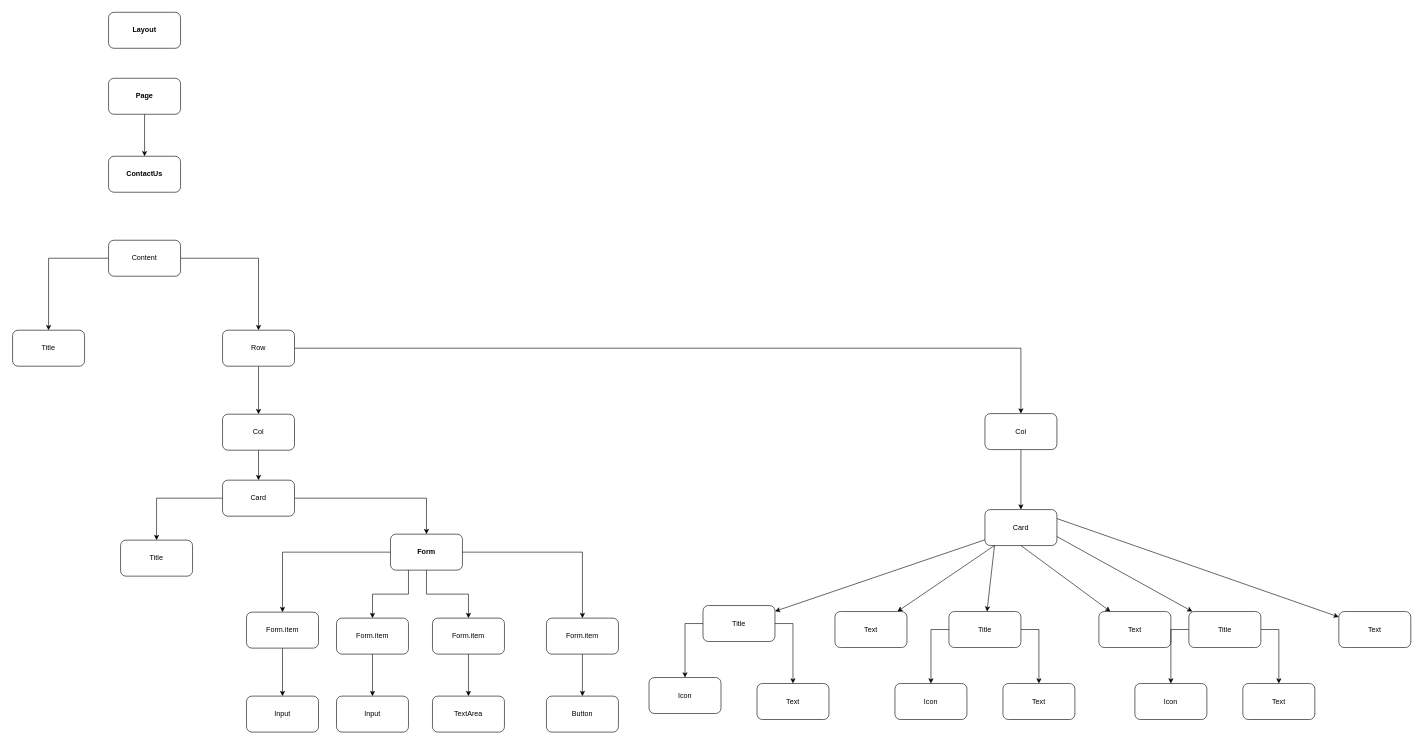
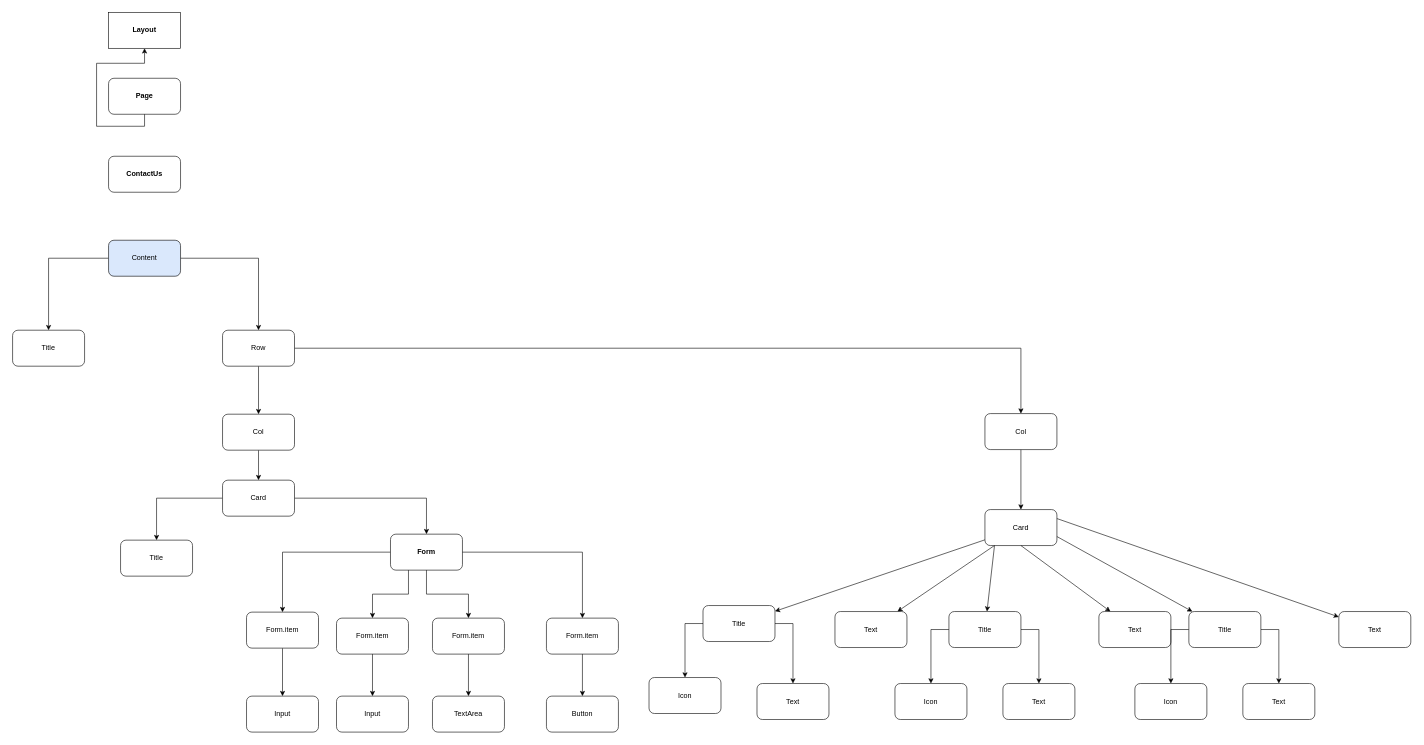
  <mxCell id="0" />
  <mxCell id="1" parent="0" />
- <mxCell id="2" value="&lt;b&gt;Layout&lt;/b&gt;" style="rounded=1;whiteSpace=wrap;html=1;" parent="1" vertex="1"><mxGeometry x="180" y="20" width="120" height="60" as="geometry" /></mxCell>
+ <mxCell id="2" value="&lt;b&gt;Layout&lt;/b&gt;" style="whiteSpace=wrap;html=1;rounded=0;" parent="1" vertex="1"><mxGeometry x="180" y="20" width="120" height="60" as="geometry" /></mxCell>
  <mxCell id="3" value="&lt;b&gt;Page&lt;/b&gt;" style="whiteSpace=wrap;html=1;rounded=1;" parent="1" vertex="1"><mxGeometry x="180" y="130" width="120" height="60" as="geometry" /></mxCell>
- <mxCell id="4" value="" style="edgeStyle=orthogonalEdgeStyle;rounded=0;orthogonalLoop=1;jettySize=auto;html=1;exitX=0.5;exitY=1;exitDx=0;exitDy=0;" parent="1" source="3" target="5" edge="1"><mxGeometry relative="1" as="geometry"><mxPoint x="240" y="330" as="sourcePoint" /></mxGeometry></mxCell>
+ <mxCell id="4" value="" style="edgeStyle=orthogonalEdgeStyle;rounded=0;orthogonalLoop=1;jettySize=auto;html=1;exitX=0.5;exitY=1;exitDx=0;exitDy=0;" parent="1" source="3" target="2" edge="1"><mxGeometry relative="1" as="geometry"><mxPoint x="240" y="330" as="sourcePoint" /></mxGeometry></mxCell>
  <mxCell id="5" value="&lt;b&gt;ContactUs&lt;/b&gt;" style="whiteSpace=wrap;html=1;rounded=1;" parent="1" vertex="1"><mxGeometry x="180" y="260" width="120" height="60" as="geometry" /></mxCell>
  <mxCell id="6" value="" style="edgeStyle=orthogonalEdgeStyle;rounded=0;orthogonalLoop=1;jettySize=auto;html=1;fontSize=500;" parent="1" source="8" target="9" edge="1"><mxGeometry relative="1" as="geometry" /></mxCell>
  <mxCell id="7" value="" style="edgeStyle=orthogonalEdgeStyle;rounded=0;orthogonalLoop=1;jettySize=auto;html=1;fontSize=500;" parent="1" source="8" target="12" edge="1"><mxGeometry relative="1" as="geometry" /></mxCell>
- <mxCell id="8" value="Content" style="whiteSpace=wrap;html=1;rounded=1;" parent="1" vertex="1"><mxGeometry x="180" y="400" width="120" height="60" as="geometry" /></mxCell>
+ <mxCell id="8" value="Content" style="whiteSpace=wrap;html=1;rounded=1;fillColor=#dae8fc;" parent="1" vertex="1"><mxGeometry x="180" y="400" width="120" height="60" as="geometry" /></mxCell>
  <mxCell id="9" value="Title" style="whiteSpace=wrap;html=1;rounded=1;" parent="1" vertex="1"><mxGeometry x="20" y="550" width="120" height="60" as="geometry" /></mxCell>
  <mxCell id="10" value="" style="edgeStyle=orthogonalEdgeStyle;rounded=0;orthogonalLoop=1;jettySize=auto;html=1;fontSize=500;" parent="1" source="12" target="14" edge="1"><mxGeometry relative="1" as="geometry" /></mxCell>
  <mxCell id="11" value="" style="edgeStyle=orthogonalEdgeStyle;rounded=0;orthogonalLoop=1;jettySize=auto;html=1;fontSize=500;" parent="1" source="12" target="37" edge="1"><mxGeometry relative="1" as="geometry" /></mxCell>
  <mxCell id="12" value="Row" style="whiteSpace=wrap;html=1;rounded=1;" parent="1" vertex="1"><mxGeometry x="370" y="550" width="120" height="60" as="geometry" /></mxCell>
  <mxCell id="13" value="" style="edgeStyle=orthogonalEdgeStyle;rounded=0;orthogonalLoop=1;jettySize=auto;html=1;fontSize=500;" parent="1" source="14" target="17" edge="1"><mxGeometry relative="1" as="geometry" /></mxCell>
  <mxCell id="14" value="Col" style="whiteSpace=wrap;html=1;rounded=1;" parent="1" vertex="1"><mxGeometry x="370" y="690" width="120" height="60" as="geometry" /></mxCell>
  <mxCell id="15" value="" style="edgeStyle=orthogonalEdgeStyle;rounded=0;orthogonalLoop=1;jettySize=auto;html=1;fontSize=500;" parent="1" source="17" target="18" edge="1"><mxGeometry relative="1" as="geometry" /></mxCell>
  <mxCell id="16" value="" style="edgeStyle=orthogonalEdgeStyle;rounded=0;orthogonalLoop=1;jettySize=auto;html=1;fontSize=500;" parent="1" source="17" target="20" edge="1"><mxGeometry relative="1" as="geometry" /></mxCell>
  <mxCell id="17" value="Card" style="whiteSpace=wrap;html=1;rounded=1;" parent="1" vertex="1"><mxGeometry x="370" y="800" width="120" height="60" as="geometry" /></mxCell>
  <mxCell id="18" value="Title" style="whiteSpace=wrap;html=1;rounded=1;" parent="1" vertex="1"><mxGeometry x="200" y="900" width="120" height="60" as="geometry" /></mxCell>
  <mxCell id="19" value="" style="rounded=0;orthogonalLoop=1;jettySize=auto;html=1;fontSize=500;edgeStyle=orthogonalEdgeStyle;" parent="1" source="20" target="22" edge="1"><mxGeometry relative="1" as="geometry" /></mxCell>
  <mxCell id="20" value="&lt;b&gt;Form&lt;/b&gt;" style="whiteSpace=wrap;html=1;rounded=1;" parent="1" vertex="1"><mxGeometry x="650" y="890" width="120" height="60" as="geometry" /></mxCell>
  <mxCell id="21" value="" style="edgeStyle=orthogonalEdgeStyle;rounded=0;orthogonalLoop=1;jettySize=auto;html=1;fontSize=500;" parent="1" source="22" target="23" edge="1"><mxGeometry relative="1" as="geometry" /></mxCell>
  <mxCell id="22" value="Form.item" style="whiteSpace=wrap;html=1;rounded=1;" parent="1" vertex="1"><mxGeometry x="410" y="1020" width="120" height="60" as="geometry" /></mxCell>
  <mxCell id="23" value="Input" style="whiteSpace=wrap;html=1;rounded=1;" parent="1" vertex="1"><mxGeometry x="410" y="1160" width="120" height="60" as="geometry" /></mxCell>
  <mxCell id="24" value="" style="rounded=0;orthogonalLoop=1;jettySize=auto;html=1;fontSize=500;exitX=0.5;exitY=1;exitDx=0;exitDy=0;edgeStyle=orthogonalEdgeStyle;" parent="1" source="20" target="26" edge="1"><mxGeometry relative="1" as="geometry"><mxPoint x="690" y="950" as="sourcePoint" /></mxGeometry></mxCell>
  <mxCell id="25" value="" style="edgeStyle=orthogonalEdgeStyle;rounded=0;orthogonalLoop=1;jettySize=auto;html=1;fontSize=500;" parent="1" source="26" target="27" edge="1"><mxGeometry relative="1" as="geometry" /></mxCell>
  <mxCell id="26" value="Form.item" style="whiteSpace=wrap;html=1;rounded=1;" parent="1" vertex="1"><mxGeometry x="720" y="1030" width="120" height="60" as="geometry" /></mxCell>
  <mxCell id="27" value="TextArea" style="whiteSpace=wrap;html=1;rounded=1;" parent="1" vertex="1"><mxGeometry x="720" y="1160" width="120" height="60" as="geometry" /></mxCell>
  <mxCell id="28" value="" style="rounded=0;orthogonalLoop=1;jettySize=auto;html=1;fontSize=500;edgeStyle=orthogonalEdgeStyle;" parent="1" source="20" target="30" edge="1"><mxGeometry relative="1" as="geometry"><mxPoint x="950" y="910" as="sourcePoint" /></mxGeometry></mxCell>
  <mxCell id="29" value="" style="edgeStyle=orthogonalEdgeStyle;rounded=0;orthogonalLoop=1;jettySize=auto;html=1;fontSize=500;" parent="1" source="30" target="31" edge="1"><mxGeometry relative="1" as="geometry" /></mxCell>
  <mxCell id="30" value="Form.item" style="whiteSpace=wrap;html=1;rounded=1;" parent="1" vertex="1"><mxGeometry x="910" y="1030" width="120" height="60" as="geometry" /></mxCell>
  <mxCell id="31" value="Button" style="whiteSpace=wrap;html=1;rounded=1;" parent="1" vertex="1"><mxGeometry x="910" y="1160" width="120" height="60" as="geometry" /></mxCell>
  <mxCell id="32" value="" style="rounded=0;orthogonalLoop=1;jettySize=auto;html=1;fontSize=500;exitX=0.25;exitY=1;exitDx=0;exitDy=0;edgeStyle=orthogonalEdgeStyle;" parent="1" source="20" target="34" edge="1"><mxGeometry relative="1" as="geometry"><mxPoint x="830" y="940" as="sourcePoint" /></mxGeometry></mxCell>
  <mxCell id="33" value="" style="edgeStyle=orthogonalEdgeStyle;rounded=0;orthogonalLoop=1;jettySize=auto;html=1;fontSize=500;" parent="1" source="34" target="35" edge="1"><mxGeometry relative="1" as="geometry" /></mxCell>
  <mxCell id="34" value="Form.item" style="whiteSpace=wrap;html=1;rounded=1;" parent="1" vertex="1"><mxGeometry x="560" y="1030" width="120" height="60" as="geometry" /></mxCell>
  <mxCell id="35" value="Input" style="whiteSpace=wrap;html=1;rounded=1;" parent="1" vertex="1"><mxGeometry x="560" y="1160" width="120" height="60" as="geometry" /></mxCell>
  <mxCell id="36" value="" style="edgeStyle=orthogonalEdgeStyle;rounded=0;orthogonalLoop=1;jettySize=auto;html=1;fontSize=500;" parent="1" source="37" target="40" edge="1"><mxGeometry relative="1" as="geometry" /></mxCell>
  <mxCell id="37" value="Col" style="whiteSpace=wrap;html=1;rounded=1;" parent="1" vertex="1"><mxGeometry x="1641" y="689" width="120" height="60" as="geometry" /></mxCell>
  <mxCell id="38" value="" style="rounded=0;orthogonalLoop=1;jettySize=auto;html=1;fontSize=500;" parent="1" source="40" target="43" edge="1"><mxGeometry relative="1" as="geometry" /></mxCell>
  <mxCell id="39" value="" style="rounded=0;orthogonalLoop=1;jettySize=auto;html=1;fontSize=500;" parent="1" source="40" target="46" edge="1"><mxGeometry relative="1" as="geometry" /></mxCell>
  <mxCell id="40" value="Card" style="whiteSpace=wrap;html=1;rounded=1;" parent="1" vertex="1"><mxGeometry x="1641" y="849" width="120" height="60" as="geometry" /></mxCell>
  <mxCell id="41" value="" style="rounded=0;orthogonalLoop=1;jettySize=auto;html=1;fontSize=500;edgeStyle=orthogonalEdgeStyle;entryX=0.5;entryY=0;entryDx=0;entryDy=0;" parent="1" source="43" target="44" edge="1"><mxGeometry relative="1" as="geometry"><Array as="points"><mxPoint x="1141" y="1039" /></Array></mxGeometry></mxCell>
  <mxCell id="42" value="" style="rounded=0;orthogonalLoop=1;jettySize=auto;html=1;fontSize=500;edgeStyle=orthogonalEdgeStyle;exitX=1;exitY=0.5;exitDx=0;exitDy=0;" parent="1" source="43" target="45" edge="1"><mxGeometry relative="1" as="geometry"><Array as="points"><mxPoint x="1321" y="1039" /></Array></mxGeometry></mxCell>
  <mxCell id="43" value="Title" style="whiteSpace=wrap;html=1;rounded=1;" parent="1" vertex="1"><mxGeometry x="1171" y="1009" width="120" height="60" as="geometry" /></mxCell>
  <mxCell id="44" value="Icon" style="whiteSpace=wrap;html=1;rounded=1;" parent="1" vertex="1"><mxGeometry x="1081" y="1129" width="120" height="60" as="geometry" /></mxCell>
  <mxCell id="45" value="Text" style="whiteSpace=wrap;html=1;rounded=1;" parent="1" vertex="1"><mxGeometry x="1261" y="1139" width="120" height="60" as="geometry" /></mxCell>
  <mxCell id="46" value="Text" style="whiteSpace=wrap;html=1;rounded=1;" parent="1" vertex="1"><mxGeometry x="1391" y="1019" width="120" height="60" as="geometry" /></mxCell>
  <mxCell id="47" value="" style="rounded=0;orthogonalLoop=1;jettySize=auto;html=1;fontSize=500;exitX=0.133;exitY=1;exitDx=0;exitDy=0;exitPerimeter=0;" parent="1" source="40" target="50" edge="1"><mxGeometry relative="1" as="geometry"><mxPoint x="2141" y="919" as="sourcePoint" /></mxGeometry></mxCell>
  <mxCell id="48" value="" style="rounded=0;orthogonalLoop=1;jettySize=auto;html=1;fontSize=500;edgeStyle=orthogonalEdgeStyle;entryX=0.5;entryY=0;entryDx=0;entryDy=0;" parent="1" source="50" target="51" edge="1"><mxGeometry relative="1" as="geometry"><Array as="points"><mxPoint x="1551" y="1049" /></Array></mxGeometry></mxCell>
  <mxCell id="49" value="" style="rounded=0;orthogonalLoop=1;jettySize=auto;html=1;fontSize=500;edgeStyle=orthogonalEdgeStyle;exitX=1;exitY=0.5;exitDx=0;exitDy=0;" parent="1" source="50" target="52" edge="1"><mxGeometry relative="1" as="geometry"><Array as="points"><mxPoint x="1731" y="1049" /></Array></mxGeometry></mxCell>
  <mxCell id="50" value="Title" style="whiteSpace=wrap;html=1;rounded=1;" parent="1" vertex="1"><mxGeometry x="1581" y="1019" width="120" height="60" as="geometry" /></mxCell>
  <mxCell id="51" value="Icon" style="whiteSpace=wrap;html=1;rounded=1;" parent="1" vertex="1"><mxGeometry x="1491" y="1139" width="120" height="60" as="geometry" /></mxCell>
  <mxCell id="52" value="Text" style="whiteSpace=wrap;html=1;rounded=1;" parent="1" vertex="1"><mxGeometry x="1671" y="1139" width="120" height="60" as="geometry" /></mxCell>
  <mxCell id="53" value="" style="rounded=0;orthogonalLoop=1;jettySize=auto;html=1;fontSize=500;exitX=0.5;exitY=1;exitDx=0;exitDy=0;" parent="1" source="40" target="54" edge="1"><mxGeometry relative="1" as="geometry"><mxPoint x="2211" y="879" as="sourcePoint" /></mxGeometry></mxCell>
  <mxCell id="54" value="Text" style="whiteSpace=wrap;html=1;rounded=1;" parent="1" vertex="1"><mxGeometry x="1831" y="1019" width="120" height="60" as="geometry" /></mxCell>
  <mxCell id="55" value="" style="rounded=0;orthogonalLoop=1;jettySize=auto;html=1;fontSize=500;exitX=1;exitY=0.75;exitDx=0;exitDy=0;" parent="1" source="40" target="58" edge="1"><mxGeometry relative="1" as="geometry"><mxPoint x="2056.96" y="909" as="sourcePoint" /></mxGeometry></mxCell>
  <mxCell id="56" value="" style="rounded=0;orthogonalLoop=1;jettySize=auto;html=1;fontSize=500;edgeStyle=orthogonalEdgeStyle;entryX=0.5;entryY=0;entryDx=0;entryDy=0;" parent="1" source="58" target="59" edge="1"><mxGeometry relative="1" as="geometry"><Array as="points"><mxPoint x="1951" y="1049" /></Array></mxGeometry></mxCell>
  <mxCell id="57" value="" style="rounded=0;orthogonalLoop=1;jettySize=auto;html=1;fontSize=500;edgeStyle=orthogonalEdgeStyle;exitX=1;exitY=0.5;exitDx=0;exitDy=0;" parent="1" source="58" target="60" edge="1"><mxGeometry relative="1" as="geometry"><Array as="points"><mxPoint x="2131" y="1049" /></Array></mxGeometry></mxCell>
  <mxCell id="58" value="Title" style="whiteSpace=wrap;html=1;rounded=1;" parent="1" vertex="1"><mxGeometry x="1981" y="1019" width="120" height="60" as="geometry" /></mxCell>
  <mxCell id="59" value="Icon" style="whiteSpace=wrap;html=1;rounded=1;" parent="1" vertex="1"><mxGeometry x="1891" y="1139" width="120" height="60" as="geometry" /></mxCell>
  <mxCell id="60" value="Text" style="whiteSpace=wrap;html=1;rounded=1;" parent="1" vertex="1"><mxGeometry x="2071" y="1139" width="120" height="60" as="geometry" /></mxCell>
  <mxCell id="61" value="" style="rounded=0;orthogonalLoop=1;jettySize=auto;html=1;fontSize=500;exitX=1;exitY=0.25;exitDx=0;exitDy=0;" parent="1" source="40" target="62" edge="1"><mxGeometry relative="1" as="geometry"><mxPoint x="2101" y="909" as="sourcePoint" /></mxGeometry></mxCell>
  <mxCell id="62" value="Text" style="whiteSpace=wrap;html=1;rounded=1;" parent="1" vertex="1"><mxGeometry x="2231" y="1019" width="120" height="60" as="geometry" /></mxCell>
